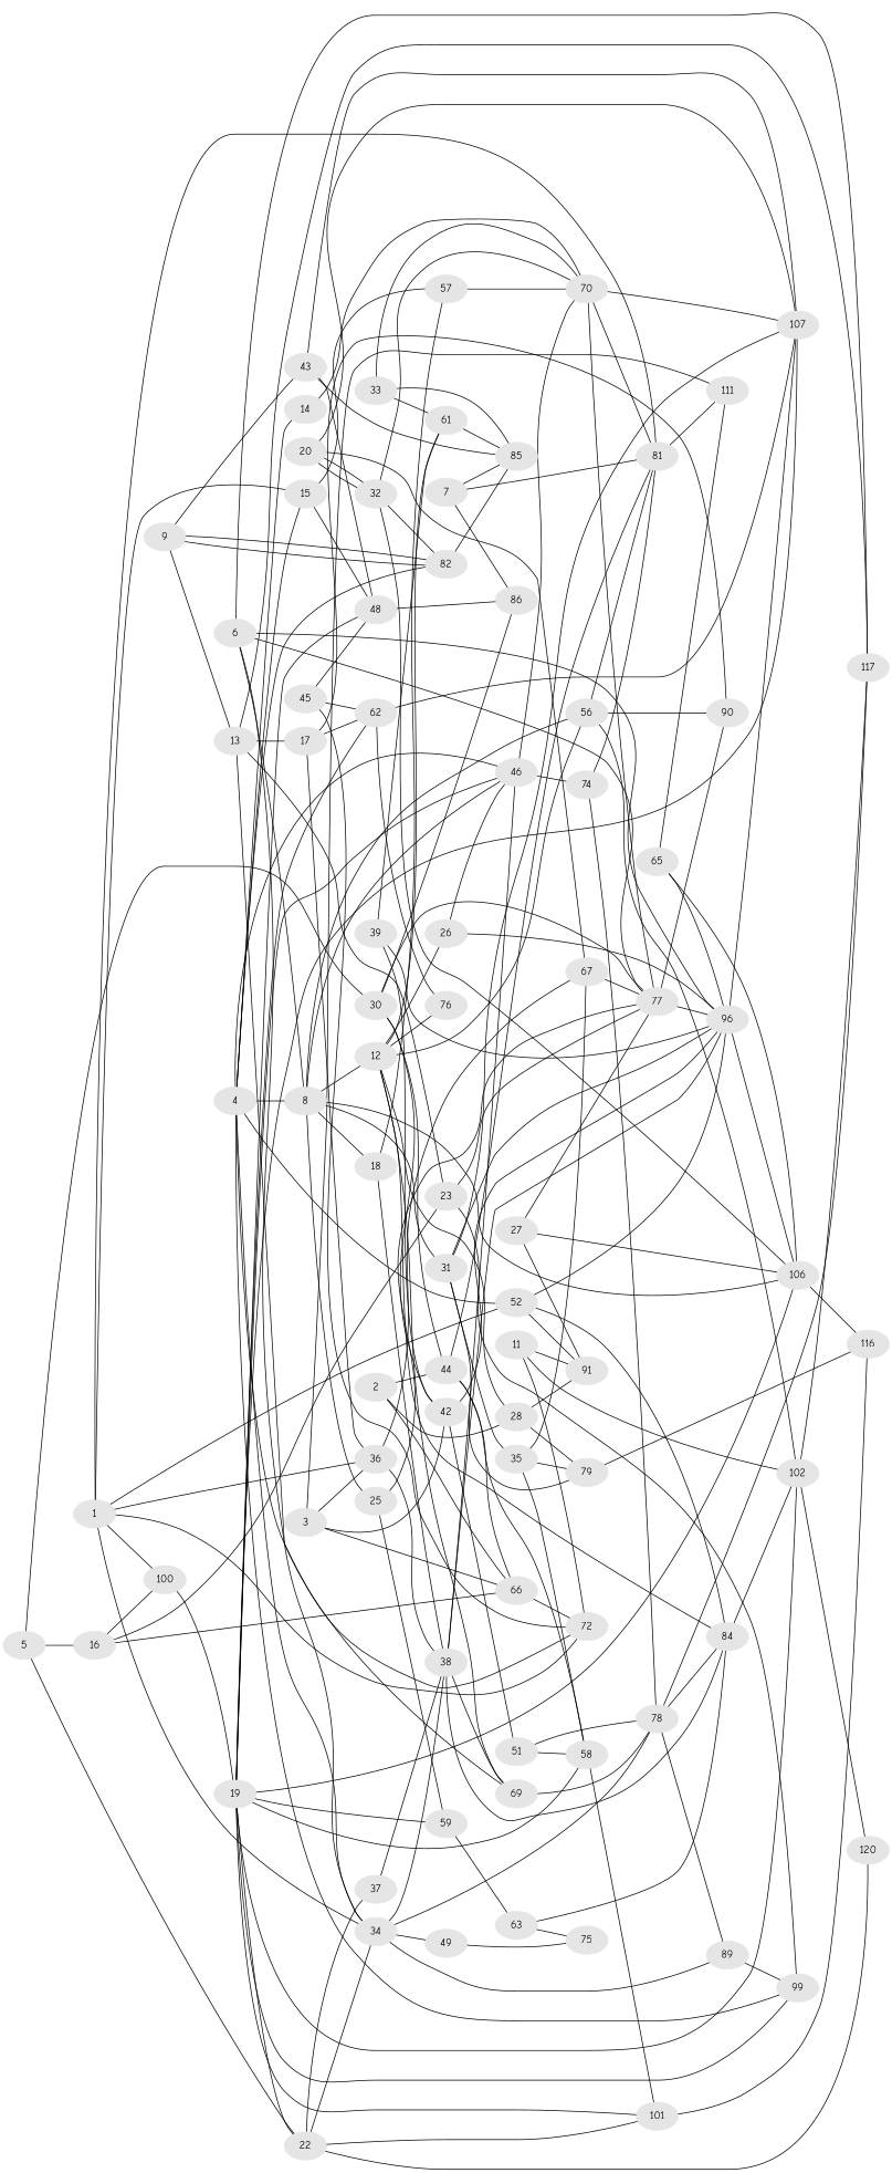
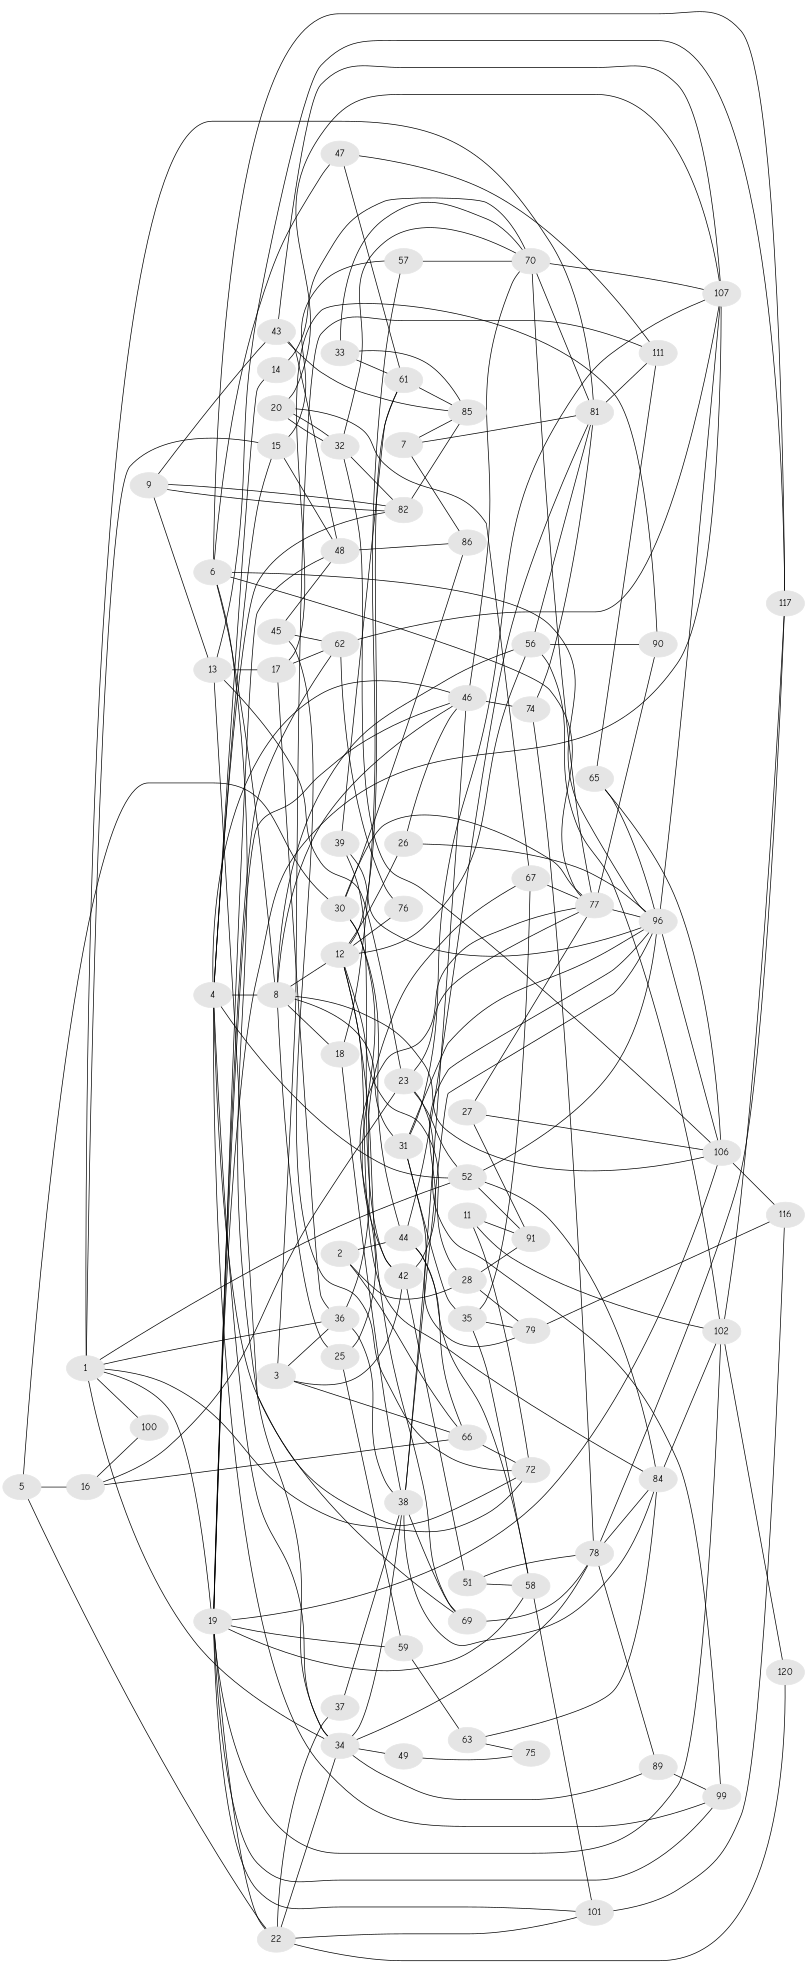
  graph {
    fontname="Comic Neue"
    rankdir=LR
    node [color=gray90 fontname="Comic Neue" style=filled]
    edge [fontname="Comic Neue"]
    1 [super="+29"]
    15
    19 [super="+115+80"]
    34 [super="+73"]
    36
    52 [super="+95"]
    72
    81 [super="+98+97"]
    100
    48
    57
    46 [super="+60"]
    99
    22 [super="+92"]
    106 [super="+119"]
    102
    62 [super="+110"]
    58 [super="+114"]
    59
    101
    107 [super="+109"]
    38 [super="+53+71"]
    49
    78 [super="+104"]
    89
    67
    96 [super="+103+105"]
    91
    84
    111
    2
    28
    44
    66 [super="+112"]
    79
    3
    42 [super="+94"]
    51
    4 [super="+87+88+54"]
    8 [super="+24+21+55"]
    14
    82
    12 [super="+41"]
    18
    25
    31 [super="+93"]
    56 [super="+68"]
    70
    74
    85
    5
    16
    30
    23 [super="+50"]
    37
    120
    77 [super="+113+108"]
    86
    6 [super="+40"]
+   47
    117
    61
    90
    7 [super="+10"]
    26
    69
    76
    35
    116
    9
    13
    43
    17
    11
    63
    32 [super="+83"]
    20
    27
    33
    75
    39
    45
    65
    1 -- 15
-   100 -- 19
+   1 -- 19
    1 -- 34
    1 -- 36
    1 -- 52
    1 -- 72
    1 -- 81
    1 -- 100 [weight=2]
    15 -- 48
    15 -- 57
    19 -- 48
    19 -- 46
    19 -- 99
    19 -- 22
    19 -- 106
    19 -- 102
    19 -- 62
    19 -- 58
    19 -- 59
    19 -- 101
    19 -- 107
    34 -- 38
    34 -- 49
    34 -- 78
    34 -- 89
    36 -- 38
    36 -- 67
    52 -- 96
    52 -- 91
    52 -- 84
    81 -- 111
    48 -- 86
    57 -- 70
    46 -- 70
    46 -- 74
    22 -- 34
    22 -- 101
    22 -- 37
    22 -- 120
    106 -- 116
    102 -- 120
    102 -- 117
    62 -- 107
    62 -- 76
    58 -- 101
    59 -- 63
    101 -- 116
    38 -- 46
    38 -- 96
    38 -- 84
    38 -- 69
    49 -- 75
    78 -- 89
    78 -- 84
    78 -- 117
    89 -- 99
    67 -- 77
    96 -- 106
    96 -- 107
    84 -- 102
    2 -- 28
    2 -- 44
    2 -- 66
    28 -- 91
    28 -- 79
    44 -- 81
    44 -- 58
    44 -- 66
    66 -- 72
    79 -- 116
    3 -- 36
    3 -- 111
    3 -- 66
    3 -- 42
    42 -- 96
    42 -- 51
    51 -- 58
    51 -- 78
    4 -- 15
    4 -- 34
    4 -- 52
    4 -- 72
    4 -- 46
    4 -- 99
    4 -- 8
    4 -- 14
    4 -- 82
    8 -- 46
    8 -- 106
    8 -- 12
    8 -- 18 [weight=2]
    8 -- 25
    8 -- 31
    8 -- 56
    14 -- 70
    82 -- 85
    12 -- 84
    12 -- 28
    12 -- 56
    12 -- 61
    12 -- 26
    12 -- 69
    12 -- 76
    18 -- 57
    18 -- 38
    25 -- 59
    25 -- 77
    31 -- 107
    31 -- 96
    31 -- 79
    31 -- 35
    56 -- 81
    56 -- 102
    56 -- 90
    70 -- 81 [weight=2]
    70 -- 107
    70 -- 77
    74 -- 81
    74 -- 78
    5 -- 22
    5 -- 16
    5 -- 30
    16 -- 100
    16 -- 66
    16 -- 23
    30 -- 44
    30 -- 42
    30 -- 77
    30 -- 86
+   23 -- 52
    23 -- 99
    23 -- 77
    37 -- 38
    77 -- 96 [weight=2]
    77 -- 90
    6 -- 34
    6 -- 96
    6 -- 8
    6 -- 77
+   6 -- 47
    6 -- 117
+   47 -- 111
+   47 -- 61
    61 -- 85
    7 -- 81
    7 -- 85
    7 -- 86
    26 -- 46
    26 -- 96
    69 -- 78
    35 -- 58
    35 -- 67
    35 -- 79
    9 -- 82
    9 -- 82
    9 -- 13
    9 -- 43
    13 -- 23
    13 -- 117
    13 -- 69
    13 -- 17
    43 -- 48
    43 -- 107
    43 -- 85
    17 -- 36
    17 -- 62
    17 -- 90
    11 -- 72
    11 -- 102
    11 -- 91
    63 -- 84
    63 -- 75
    32 -- 106
    32 -- 82
    32 -- 70
    20 -- 107
    20 -- 67
    20 -- 32
    20 -- 32
    27 -- 106
    27 -- 91
    27 -- 77
    33 -- 70
    33 -- 85
    33 -- 61
    39 -- 96
    39 -- 42
    39 -- 61
    45 -- 72
    45 -- 48
    45 -- 62
    65 -- 106
    65 -- 96
    65 -- 111
  }
